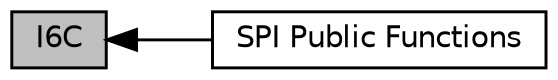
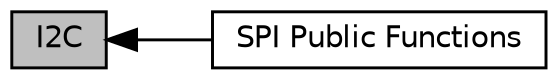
  digraph {
    rankdir=LR
    node [color=black fontname=Helvetica fontsize=10 shape=box style=filled]
    n1 [fillcolor=white height=0.2 label="SPI Public Functions" width=0.4]
-   n2 [fillcolor=grey75 fontcolor=black height=0.2 label=I6C width=0.4]
+   n2 [fillcolor=grey75 fontcolor=black height=0.2 label=I2C width=0.4]
    n2 -> n1 [dir=back fontname=Helvetica fontsize=10 labelfontname=Helvetica labelfontsize=10 shape=plaintext style=solid]
  }
